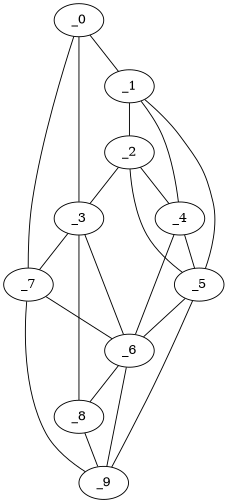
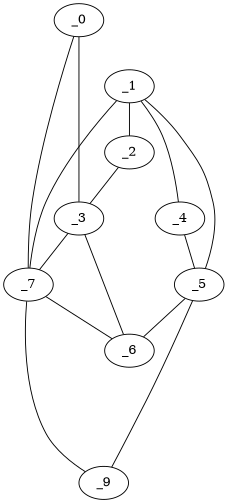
  graph {
    edge [valence=2]
    _0 [x=30 y=33]
    _1 [x=34 y=26]
    _3 [x=58 y=25]
    _7 [x=77 y=55]
    _2 [x=46 y=24]
    _5 [x=72 y=5]
    _4 [x=68 y=11]
    _6 [x=74 y=23]
-   _8 [x=84 y=40]
    _9 [x=92 y=28]
-   _0 -- _1 [valence=1]
+   _7 -- _1 [valence=1]
    _0 -- _3 [valence=1]
    _0 -- _7 [valence=1]
    _1 -- _2
    _1 -- _5 [valence=1]
    _1 -- _4
    _3 -- _7
    _3 -- _6 [valence=1]
-   _3 -- _8
    _7 -- _6 [valence=1]
    _7 -- _9 [valence=1]
    _2 -- _3
-   _2 -- _5 [valence=1]
-   _2 -- _4
    _5 -- _6
    _5 -- _9 [valence=1]
    _4 -- _5
-   _4 -- _6
-   _6 -- _8
-   _6 -- _9
-   _8 -- _9 [valence=1]
  }
